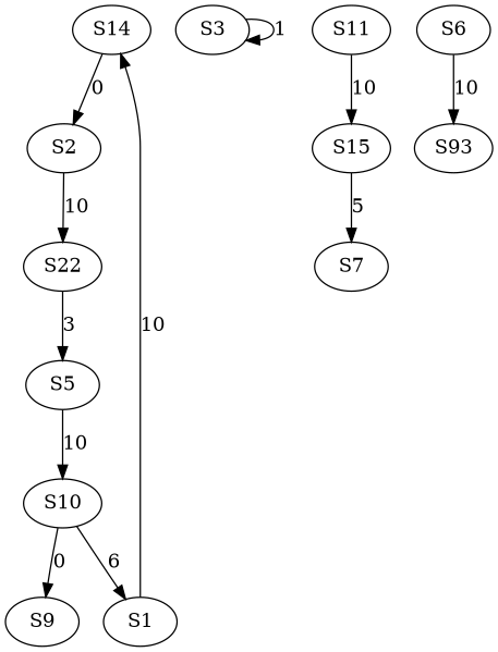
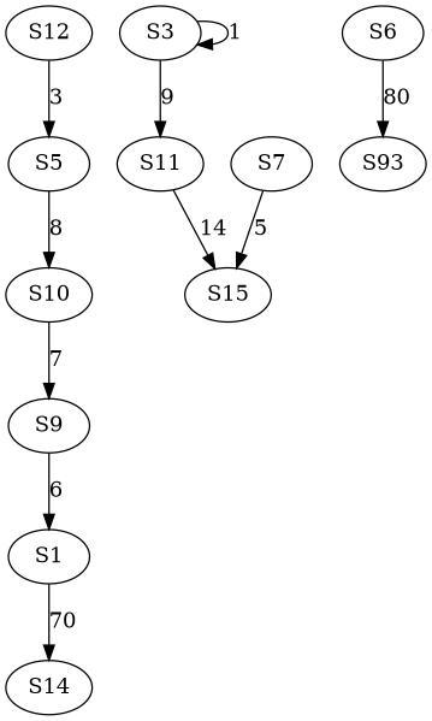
  strict digraph {
    S14
-   S2
-   S12 [label=S22]
+   S12
    S5
    S3
    S11
    S15
    n8 [label=S93]
    S6
    S10
    S9
    S7
    n13 [label=S1]
-   S14 -> S2 [label=0]
-   S2 -> S12 [label=10]
    S12 -> S5 [label=3]
-   S5 -> S10 [label=10]
+   S5 -> S10 [label=8]
    S3 -> S3 [label=1]
-   S11 -> S15 [label=10]
-   S15 -> S7 [label=5]
-   S6 -> n8 [label=10]
-   S10 -> S9 [label=0]
-   S10 -> n13 [label=6]
-   n13 -> S14 [label=10]
+   S3 -> S11 [label=9]
+   S11 -> S15 [label=14]
+   S7 -> S15 [label=5]
+   S6 -> n8 [label=80]
+   S10 -> S9 [label=7]
+   S9 -> n13 [label=6]
+   n13 -> S14 [label=70]
  }
